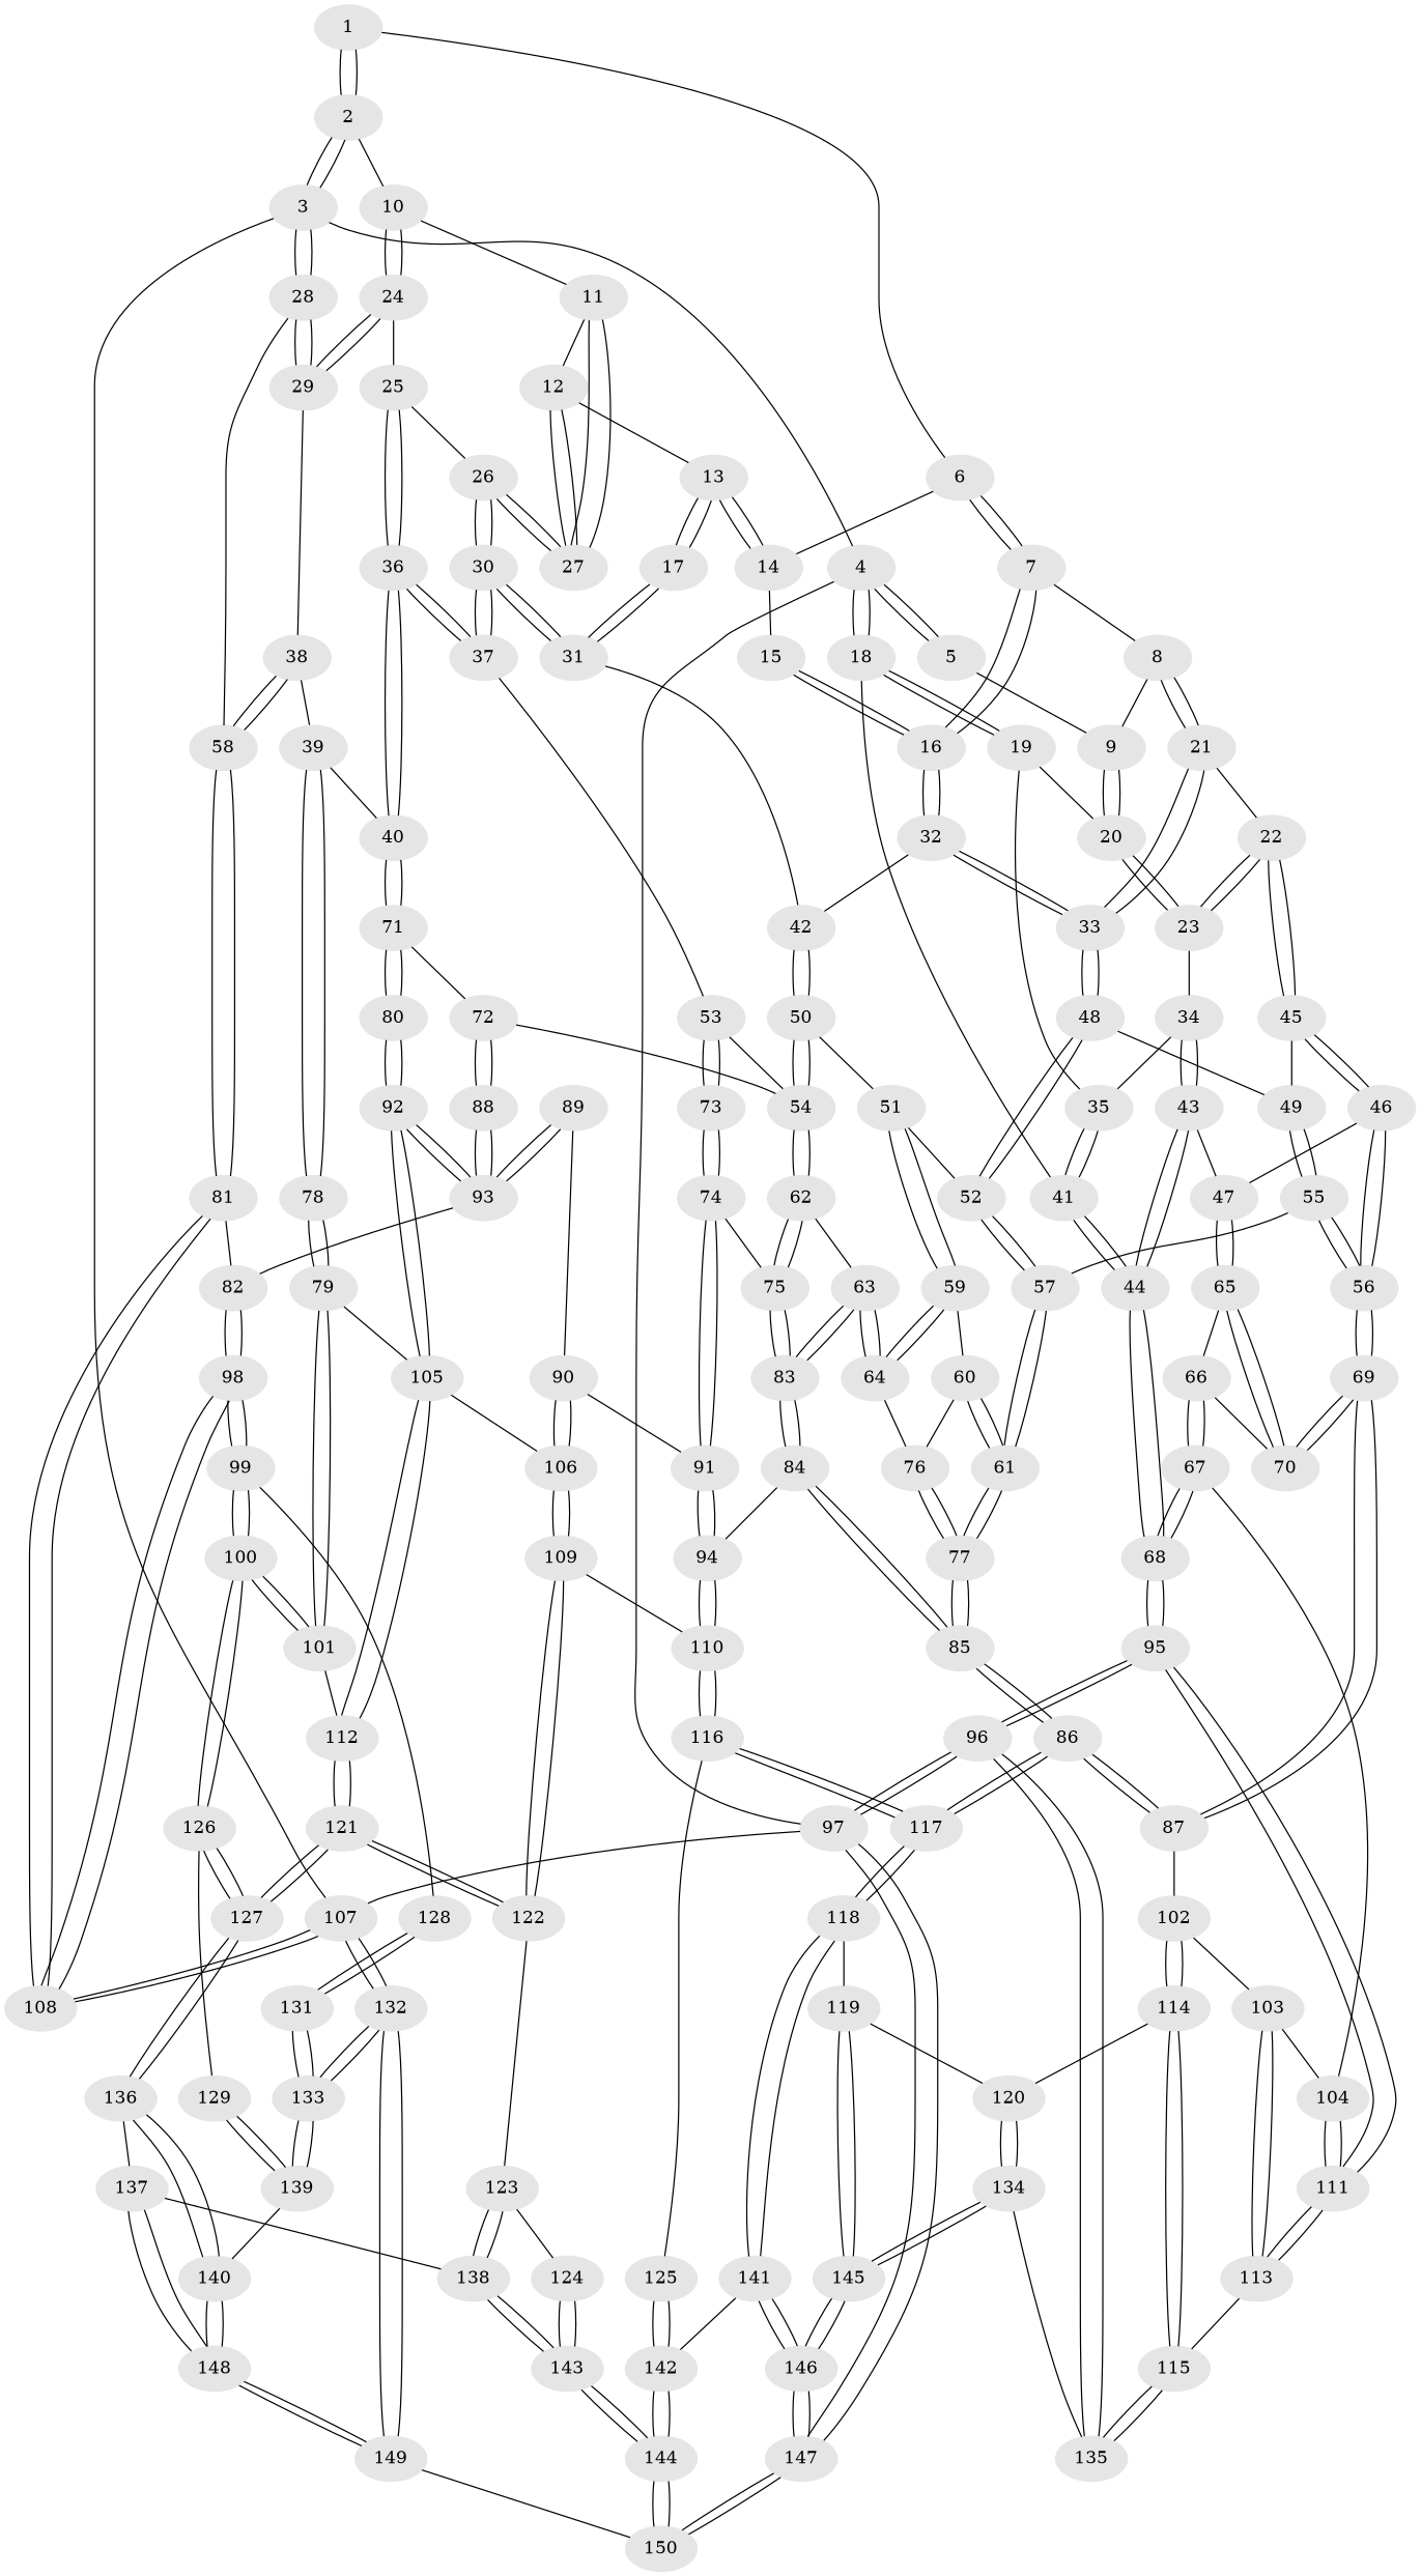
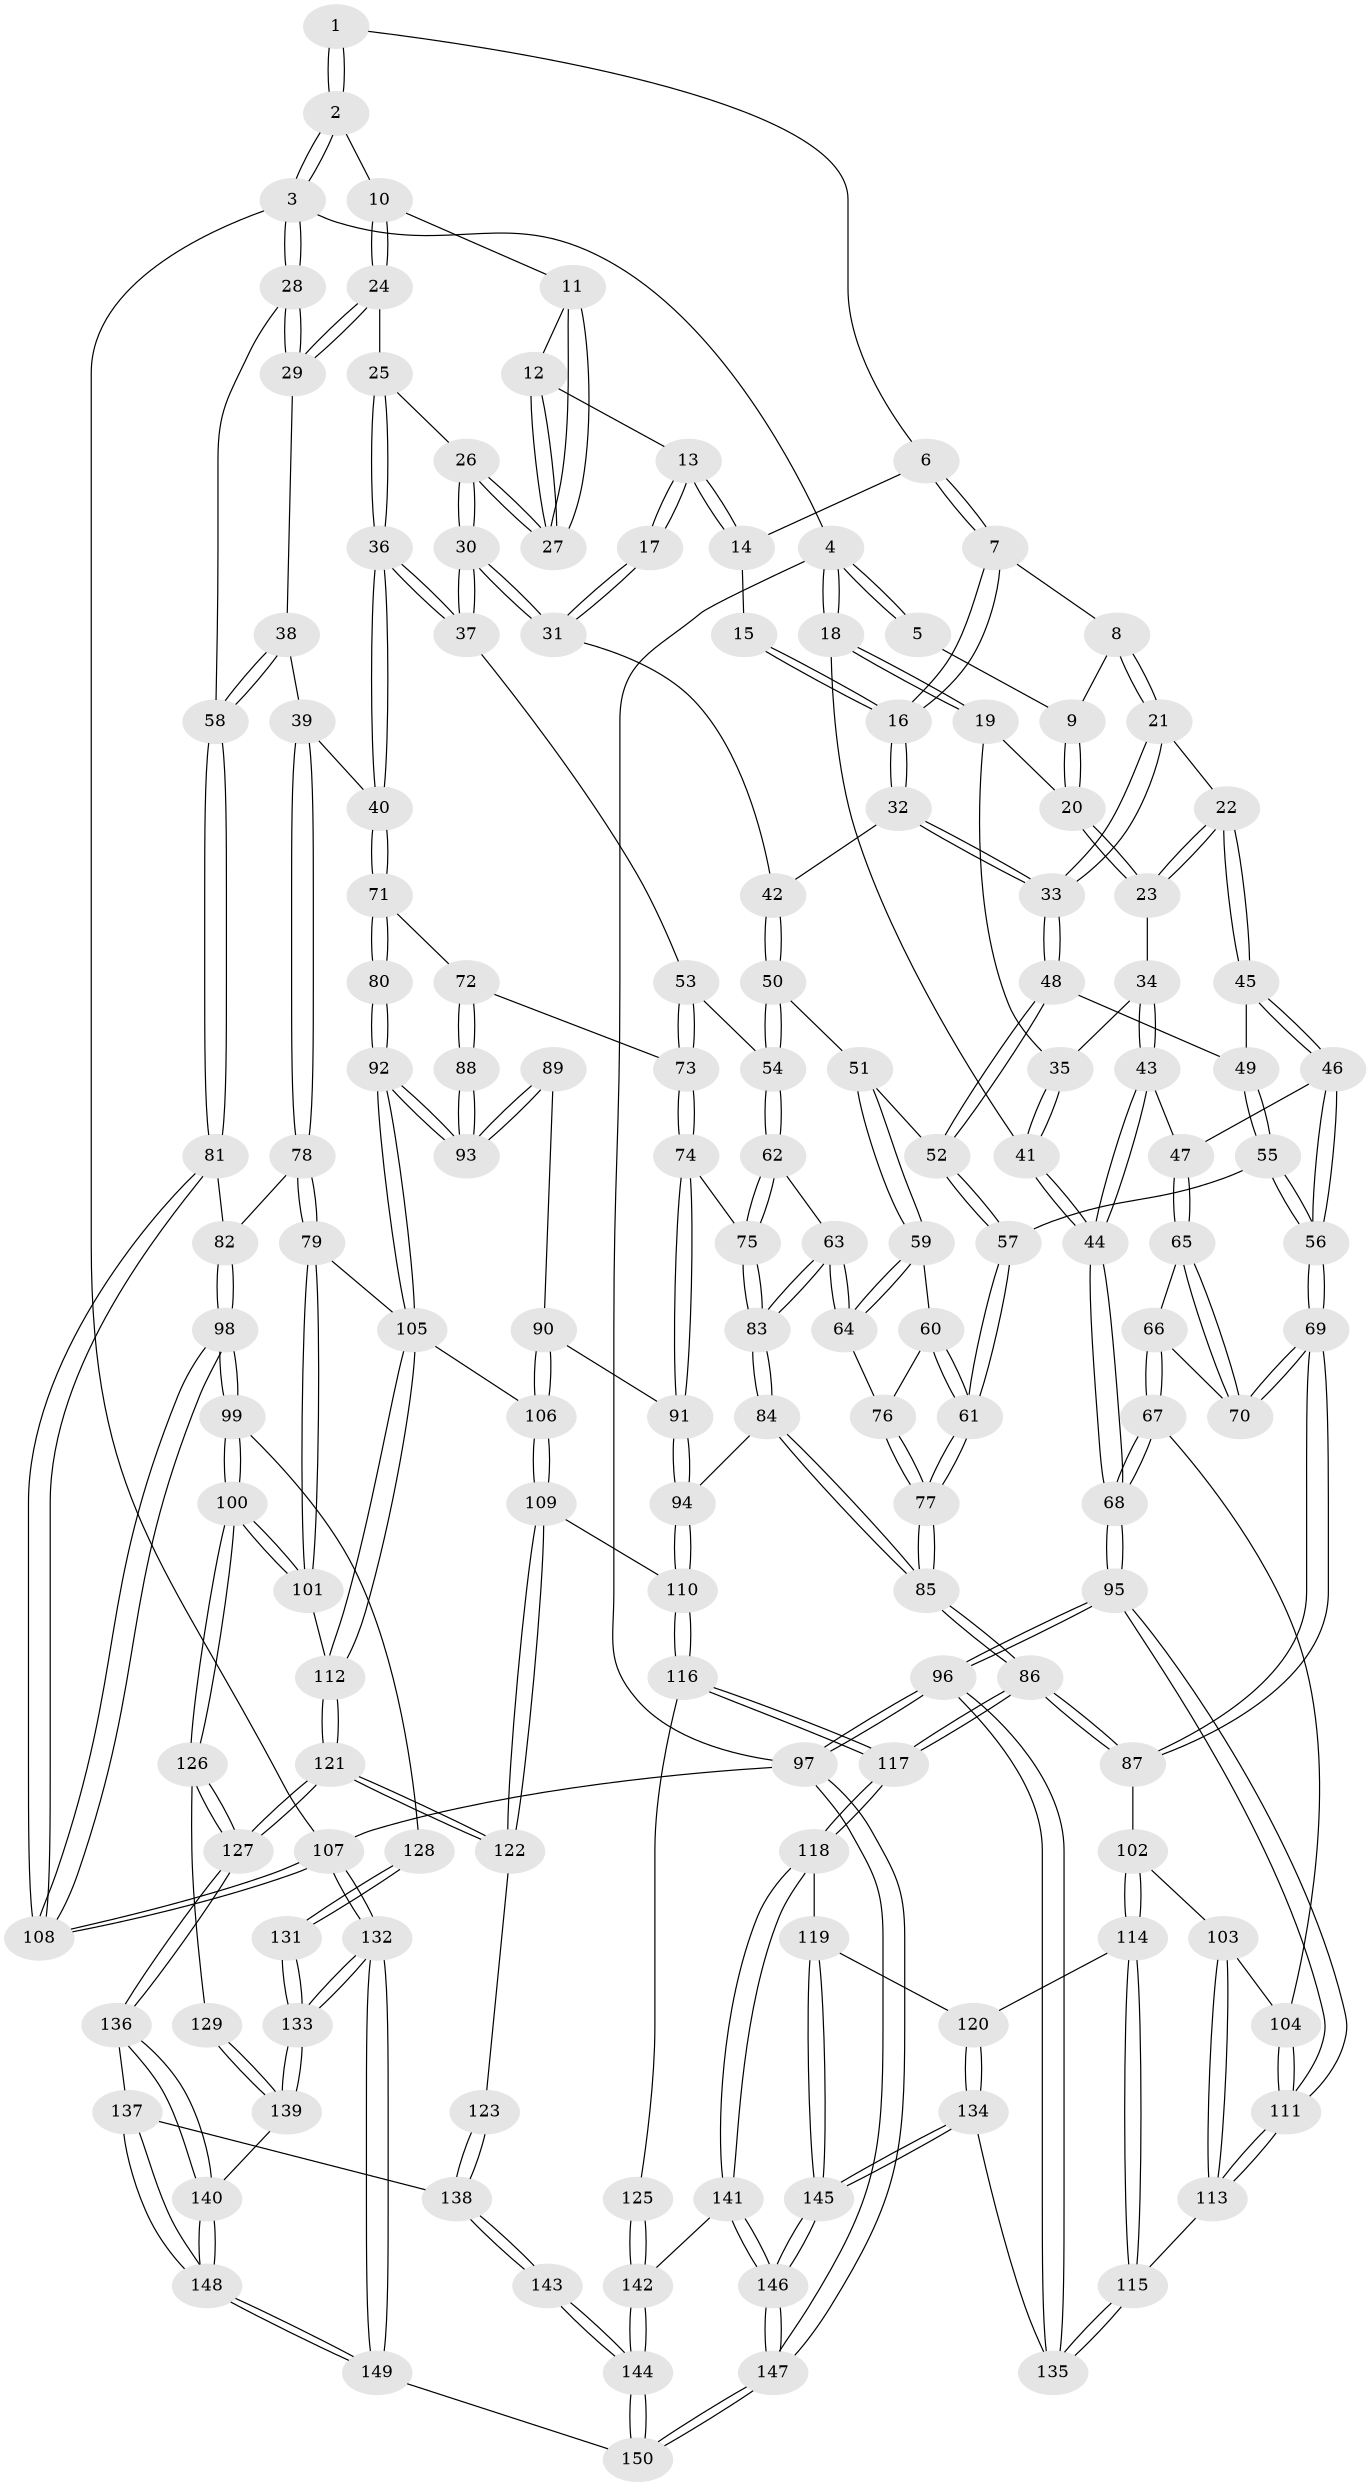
  graph {
    node [color=gray90 style=filled]
    1
    2
    6
    3
    10
    7
    14
    4
    28
    107
    11
    24
    5
    18
    97
    29
    58
    108
    132
    9
    19
    41
    147
    20
    8
    16
    15
    21
    32
    22
    33
    23
    12
    27
    25
    13
    17
    31
    42
    35
    44
    34
    45
    48
    46
    49
    43
    26
    36
    38
    30
    37
    40
    81
    39
    53
    50
    52
    47
    71
    54
    73
    78
    79
    82
    72
    80
    68
    51
    65
    95
    56
    55
    69
    66
    70
    57
    59
    62
    60
    64
    61
    74
    63
    75
    87
    77
    76
    85
    83
    84
    67
    104
    111
    96
    102
    88
    92
    93
    91
    94
    86
    101
    105
    98
    112
    99
    110
    117
    118
    103
    114
    89
    90
    106
    109
    116
    135
    113
    150
    100
    128
    126
    131
    127
    129
    121
    115
    120
    122
    133
    149
    123
    125
    134
    142
    119
    141
    145
    146
    136
-   124
    138
    143
    144
    139
    137
    140
    148
    1 -- 2
    1 -- 2
    1 -- 6
    2 -- 3
    2 -- 3
    2 -- 10
    6 -- 7
    6 -- 7
    6 -- 14
    3 -- 4
    3 -- 28
    3 -- 28
    3 -- 107
    10 -- 11
    10 -- 24
    10 -- 24
    7 -- 8
    7 -- 16
    7 -- 16
    14 -- 15
    4 -- 5
    4 -- 5
    4 -- 18
    4 -- 18
    4 -- 97
    28 -- 29
    28 -- 29
    28 -- 58
    107 -- 108
    107 -- 108
    107 -- 132
    107 -- 132
    11 -- 12
    11 -- 27
    11 -- 27
    24 -- 29
    24 -- 29
    24 -- 25
    5 -- 9
    18 -- 19
    18 -- 19
    18 -- 41
    97 -- 107
    97 -- 147
    97 -- 147
    29 -- 38
    58 -- 81
    58 -- 81
    132 -- 133
    132 -- 133
    132 -- 149
    132 -- 149
    9 -- 20
    9 -- 20
    19 -- 20
    19 -- 35
    41 -- 44
    41 -- 44
    147 -- 150
    147 -- 150
    20 -- 23
    20 -- 23
    8 -- 9
    8 -- 21
    8 -- 21
    16 -- 32
    16 -- 32
    15 -- 16
    15 -- 16
    21 -- 22
    21 -- 33
    21 -- 33
    32 -- 33
    32 -- 33
    32 -- 42
    22 -- 23
    22 -- 23
    22 -- 45
    22 -- 45
    33 -- 48
    33 -- 48
    23 -- 34
    12 -- 27
    12 -- 27
    12 -- 13
    25 -- 26
    25 -- 36
    25 -- 36
    13 -- 14
    13 -- 14
    13 -- 17
    13 -- 17
    17 -- 31
    17 -- 31
    31 -- 42
    42 -- 50
    42 -- 50
    35 -- 41
    35 -- 41
    44 -- 68
    44 -- 68
    34 -- 35
    34 -- 43
    34 -- 43
    45 -- 46
    45 -- 46
    45 -- 49
    48 -- 49
    48 -- 52
    48 -- 52
    46 -- 47
    46 -- 56
    46 -- 56
    49 -- 55
    49 -- 55
    43 -- 44
    43 -- 44
    43 -- 47
    26 -- 27
    26 -- 27
    26 -- 30
    26 -- 30
    36 -- 37
    36 -- 37
    36 -- 40
    36 -- 40
    38 -- 58
    38 -- 58
    38 -- 39
    30 -- 31
    30 -- 31
    30 -- 37
    30 -- 37
    37 -- 53
    40 -- 71
    40 -- 71
    81 -- 108
    81 -- 108
    81 -- 82
    39 -- 40
    39 -- 78
    39 -- 78
    53 -- 54
    53 -- 73
    53 -- 73
    50 -- 54
    50 -- 54
    50 -- 51
    52 -- 57
    52 -- 57
    47 -- 65
    47 -- 65
    71 -- 72
    71 -- 80
    71 -- 80
    54 -- 62
    54 -- 62
    73 -- 74
    73 -- 74
    78 -- 79
    78 -- 79
-   93 -- 82
+   78 -- 82
    79 -- 101
    79 -- 101
    79 -- 105
    82 -- 98
    82 -- 98
-   72 -- 54
+   72 -- 73
    72 -- 88
    72 -- 88
    80 -- 92
    80 -- 92
    68 -- 95
    68 -- 95
    51 -- 52
    51 -- 59
    51 -- 59
    65 -- 66
    65 -- 70
    65 -- 70
    95 -- 111
    95 -- 111
    95 -- 96
    95 -- 96
    56 -- 69
    56 -- 69
    55 -- 56
    55 -- 56
    55 -- 57
    69 -- 70
    69 -- 70
    69 -- 87
    69 -- 87
    66 -- 70
    66 -- 67
    66 -- 67
    57 -- 61
    57 -- 61
    59 -- 60
    59 -- 64
    59 -- 64
    62 -- 63
    62 -- 75
    62 -- 75
    60 -- 61
    60 -- 61
    60 -- 76
    64 -- 76
    61 -- 77
    61 -- 77
    74 -- 75
    74 -- 91
    74 -- 91
    63 -- 64
    63 -- 64
    63 -- 83
    63 -- 83
    75 -- 83
    75 -- 83
    87 -- 102
    77 -- 85
    77 -- 85
    76 -- 77
    76 -- 77
    85 -- 86
    85 -- 86
    83 -- 84
    83 -- 84
    84 -- 85
    84 -- 85
    84 -- 94
    67 -- 68
    67 -- 68
    67 -- 104
    104 -- 111
    104 -- 111
    111 -- 113
    111 -- 113
    96 -- 97
    96 -- 97
    96 -- 135
    96 -- 135
    102 -- 103
    102 -- 114
    102 -- 114
    88 -- 93
    88 -- 93
    92 -- 93
    92 -- 93
    92 -- 105
    92 -- 105
    91 -- 94
    91 -- 94
    94 -- 110
    94 -- 110
    86 -- 87
    86 -- 87
    86 -- 117
    86 -- 117
    101 -- 112
    105 -- 112
    105 -- 112
    105 -- 106
    98 -- 108
    98 -- 108
    98 -- 99
    98 -- 99
    112 -- 121
    112 -- 121
    99 -- 100
    99 -- 100
    99 -- 128
    110 -- 116
    110 -- 116
    117 -- 118
    117 -- 118
    118 -- 119
    118 -- 141
    118 -- 141
    103 -- 104
    103 -- 113
    103 -- 113
    114 -- 115
    114 -- 115
    114 -- 120
    89 -- 93
    89 -- 93
    89 -- 90
    90 -- 91
    90 -- 106
    90 -- 106
    106 -- 109
    106 -- 109
    109 -- 110
    109 -- 122
    109 -- 122
    116 -- 117
    116 -- 117
    116 -- 125
    113 -- 115
    100 -- 101
    100 -- 101
    100 -- 126
    100 -- 126
    128 -- 131
    128 -- 131
    126 -- 127
    126 -- 127
    126 -- 129
    131 -- 133
    131 -- 133
    127 -- 136
    127 -- 136
    129 -- 139
    129 -- 139
    121 -- 127
    121 -- 127
    121 -- 122
    121 -- 122
    115 -- 135
    115 -- 135
    120 -- 134
    120 -- 134
    122 -- 123
    133 -- 139
    133 -- 139
    149 -- 150
-   123 -- 124
    123 -- 138
    123 -- 138
    125 -- 142
    125 -- 142
    134 -- 135
    134 -- 145
    134 -- 145
    142 -- 144
    142 -- 144
    119 -- 120
    119 -- 145
    119 -- 145
    141 -- 142
    141 -- 146
    141 -- 146
    145 -- 146
    145 -- 146
    146 -- 147
    146 -- 147
    136 -- 137
    136 -- 140
    136 -- 140
-   124 -- 143
-   124 -- 143
    138 -- 143
    138 -- 143
    143 -- 144
    143 -- 144
    144 -- 150
    144 -- 150
    139 -- 140
    137 -- 138
    137 -- 148
    137 -- 148
    140 -- 148
    140 -- 148
    148 -- 149
    148 -- 149
  }
